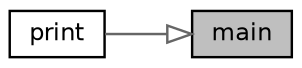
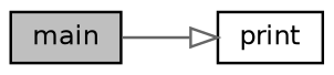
  digraph {
    rankdir=LR
    node [color=black fontname=Helvetica fontsize=10 shape=record style=filled]
    n1 [fillcolor=grey75 fontcolor=black height=0.2 label=main width=0.4]
    n2 [fillcolor=white height=0.2 label=print width=0.4]
-   n2 -> n1 [color=gray40 fontname=Helvetica fontsize=10 labelfontname=Helvetica labelfontsize=10 style=solid arrowhead=onormal]
+   n1 -> n2 [color=gray40 fontname=Helvetica fontsize=10 labelfontname=Helvetica labelfontsize=10 style=solid arrowhead=onormal]
  }
